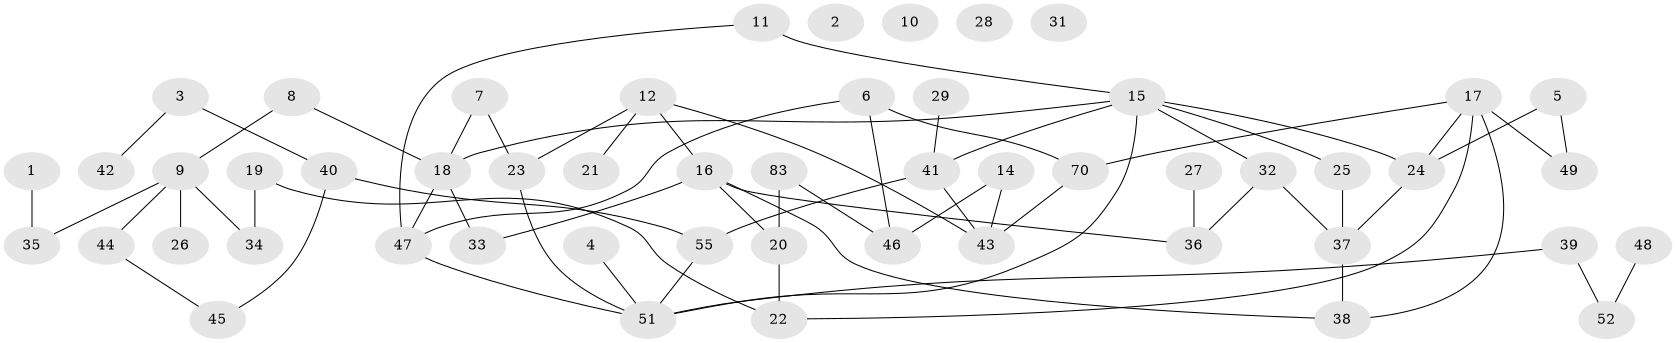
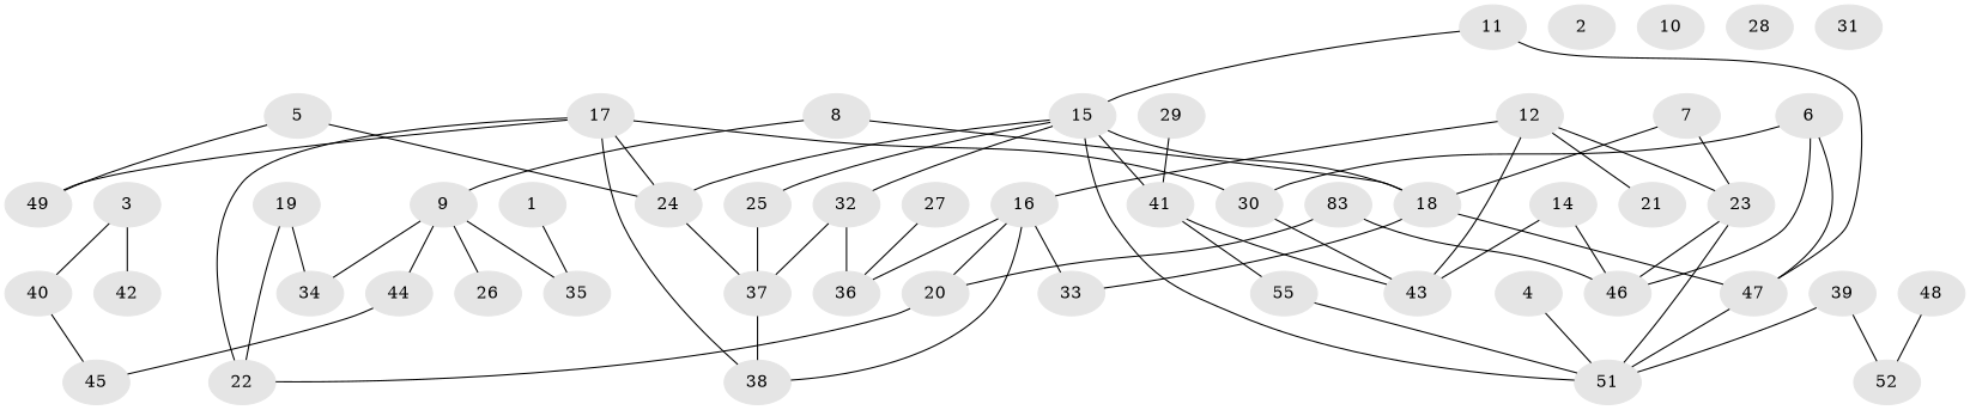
  graph {
    node [color=gray90 style=filled]
    1
    35
    2
    3
    40
    42
    45
    n8 [label=55]
    4
    51
    5
    24
    49
    37
    6
-   30 [label=70]
+   30
    46
    47
    43
    7
    18
    23
    33
    8
    9
    26
    34
    44
    10
    11
    15
    25
    32
    41
    12
    16
    21
    20
    36
    38
    n41 [label=83]
    22
    14
    17
    19
    27
    28
    29
    31
    39
    52
    48
    1 -- 35
    3 -- 40
    3 -- 42
    40 -- 45
-   40 -- n8
    n8 -- 51
    4 -- 51
    5 -- 24
    5 -- 49
    24 -- 37
    37 -- 38
    6 -- 30
    6 -- 46
    6 -- 47
    30 -- 43
    47 -- 51
    7 -- 18
    7 -- 23
    18 -- 47
    18 -- 33
    23 -- 51
+   23 -- 46
    8 -- 18
    8 -- 9
    9 -- 35
    9 -- 26
    9 -- 34
    9 -- 44
    44 -- 45
    11 -- 47
    11 -- 15
    15 -- 51
    15 -- 24
    15 -- 18
    15 -- 25
    15 -- 32
    15 -- 41
    25 -- 37
    32 -- 37
    32 -- 36
    41 -- n8
    41 -- 43
    12 -- 43
    12 -- 23
    12 -- 16
    12 -- 21
    16 -- 33
    16 -- 20
    16 -- 36
    16 -- 38
    20 -- 22
    n41 -- 46
    n41 -- 20
    14 -- 46
    14 -- 43
    17 -- 24
    17 -- 49
    17 -- 30
    17 -- 38
    17 -- 22
    19 -- 34
    19 -- 22
    27 -- 36
    29 -- 41
    39 -- 51
    39 -- 52
    48 -- 52
  }
